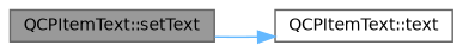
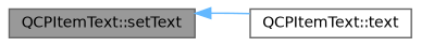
  digraph {
    rankdir=LR
    node [fontname=Helvetica fontsize=10 shape=box style=filled]
    n1 [color=gray40 fillcolor=grey60 fontcolor=black height=0.2 label="QCPItemText::setText" width=0.4]
    n2 [color=grey40 fillcolor=white height=0.2 label="QCPItemText::text" width=0.4]
-   n1 -> n2 [color=steelblue1 fontname=Helvetica fontsize=10 labelfontname=Helvetica labelfontsize=10 style=solid]
+   n2 -> n1 [color=steelblue1 fontname=Helvetica fontsize=10 labelfontname=Helvetica labelfontsize=10 style=solid]
  }
